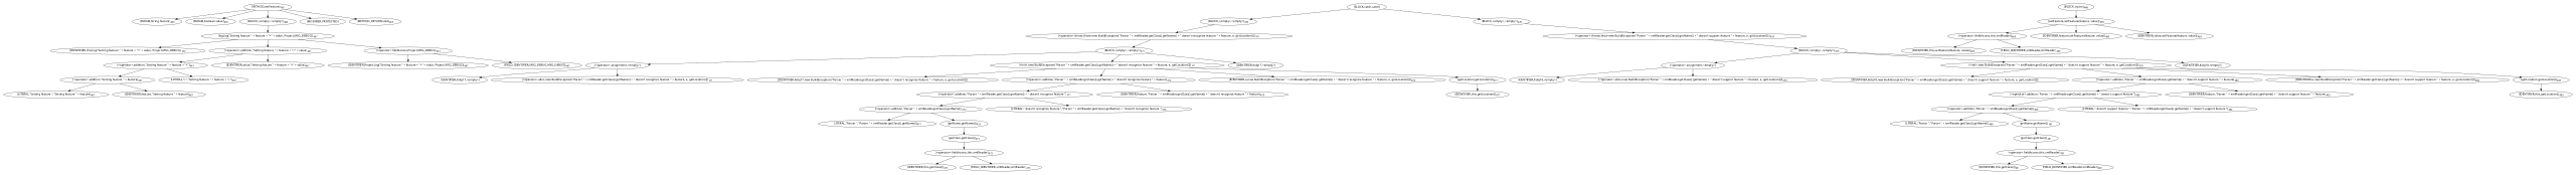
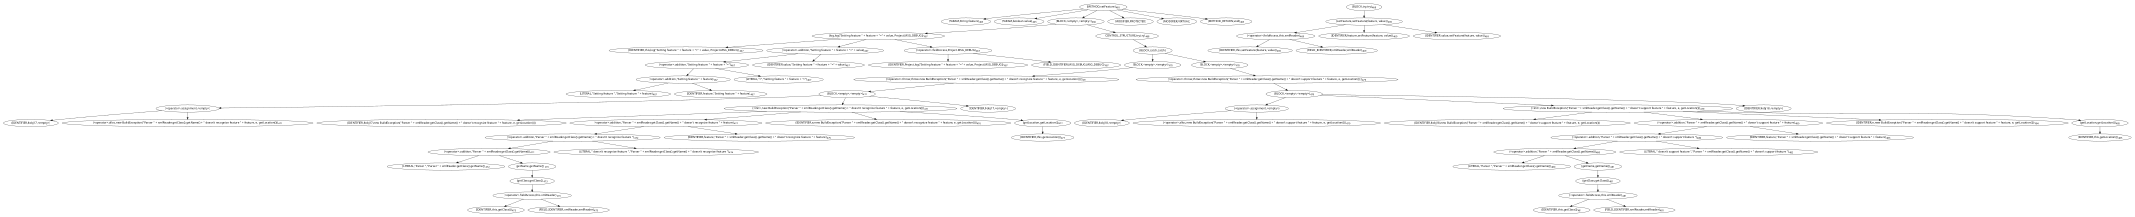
  digraph {
    fontname="Noto Sans"
    node [fontname="Noto Sans"]
    edge [fontname="Noto Sans"]
    n1 [label=<(METHOD,setFeature)<SUB>465</SUB>>]
    n2 [label=<(PARAM,String feature)<SUB>465</SUB>>]
    n3 [label=<(PARAM,boolean value)<SUB>465</SUB>>]
    n4 [label=<(BLOCK,&lt;empty&gt;,&lt;empty&gt;)<SUB>466</SUB>>]
    n5 [label=<(MODIFIER,PROTECTED)>]
+   n6 [label=<(MODIFIER,VIRTUAL)>]
    n7 [label=<(METHOD_RETURN,void)<SUB>465</SUB>>]
    n8 [label=<(log,log(&quot;Setting feature &quot; + feature + &quot;=&quot; + value, Project.MSG_DEBUG))<SUB>467</SUB>>]
+   n9 [label=<(CONTROL_STRUCTURE,try,try)<SUB>468</SUB>>]
    n10 [label=<(IDENTIFIER,this,log(&quot;Setting feature &quot; + feature + &quot;=&quot; + value, Project.MSG_DEBUG))<SUB>467</SUB>>]
    n11 [label=<(&lt;operator&gt;.addition,&quot;Setting feature &quot; + feature + &quot;=&quot; + value)<SUB>467</SUB>>]
    n12 [label=<(&lt;operator&gt;.fieldAccess,Project.MSG_DEBUG)<SUB>467</SUB>>]
    n13 [label=<(BLOCK,catch,catch)>]
    n14 [label=<(&lt;operator&gt;.addition,&quot;Setting feature &quot; + feature + &quot;=&quot;)<SUB>467</SUB>>]
    n15 [label=<(IDENTIFIER,value,&quot;Setting feature &quot; + feature + &quot;=&quot; + value)<SUB>467</SUB>>]
    n16 [label=<(IDENTIFIER,Project,log(&quot;Setting feature &quot; + feature + &quot;=&quot; + value, Project.MSG_DEBUG))<SUB>467</SUB>>]
    n17 [label=<(FIELD_IDENTIFIER,MSG_DEBUG,MSG_DEBUG)<SUB>467</SUB>>]
    n18 [label=<(&lt;operator&gt;.addition,&quot;Setting feature &quot; + feature)<SUB>467</SUB>>]
    n19 [label=<(LITERAL,&quot;=&quot;,&quot;Setting feature &quot; + feature + &quot;=&quot;)<SUB>467</SUB>>]
    n20 [label=<(LITERAL,&quot;Setting feature &quot;,&quot;Setting feature &quot; + feature)<SUB>467</SUB>>]
    n21 [label=<(IDENTIFIER,feature,&quot;Setting feature &quot; + feature)<SUB>467</SUB>>]
    n22 [label=<(BLOCK,try,try)<SUB>468</SUB>>]
    n23 [label=<(setFeature,setFeature(feature, value))<SUB>469</SUB>>]
    n24 [label=<(BLOCK,&lt;empty&gt;,&lt;empty&gt;)<SUB>470</SUB>>]
    n25 [label=<(BLOCK,&lt;empty&gt;,&lt;empty&gt;)<SUB>478</SUB>>]
    n26 [label=<(&lt;operator&gt;.fieldAccess,this.xmlReader)<SUB>469</SUB>>]
    n27 [label=<(IDENTIFIER,feature,setFeature(feature, value))<SUB>469</SUB>>]
    n28 [label=<(IDENTIFIER,value,setFeature(feature, value))<SUB>469</SUB>>]
    n29 [label=<(IDENTIFIER,this,setFeature(feature, value))<SUB>469</SUB>>]
    n30 [label=<(FIELD_IDENTIFIER,xmlReader,xmlReader)<SUB>469</SUB>>]
    n31 [label=<(&lt;operator&gt;.throw,throw new BuildException(&quot;Parser &quot; + xmlReader.getClass().getName() + &quot; doesn't recognize feature &quot; + feature, e, getLocation());)<SUB>471</SUB>>]
    n32 [label=<(&lt;operator&gt;.throw,throw new BuildException(&quot;Parser &quot; + xmlReader.getClass().getName() + &quot; doesn't support feature &quot; + feature, e, getLocation());)<SUB>479</SUB>>]
    n33 [label=<(BLOCK,&lt;empty&gt;,&lt;empty&gt;)<SUB>471</SUB>>]
    n34 [label=<(&lt;operator&gt;.assignment,&lt;empty&gt;)>]
    n35 [label=<(&lt;init&gt;,new BuildException(&quot;Parser &quot; + xmlReader.getClass().getName() + &quot; doesn't recognize feature &quot; + feature, e, getLocation()))<SUB>471</SUB>>]
    n36 [label=<(IDENTIFIER,$obj17,&lt;empty&gt;)>]
    n37 [label=<(IDENTIFIER,$obj17,&lt;empty&gt;)>]
    n38 [label=<(&lt;operator&gt;.alloc,new BuildException(&quot;Parser &quot; + xmlReader.getClass().getName() + &quot; doesn't recognize feature &quot; + feature, e, getLocation()))<SUB>471</SUB>>]
    n39 [label=<(IDENTIFIER,$obj17,new BuildException(&quot;Parser &quot; + xmlReader.getClass().getName() + &quot; doesn't recognize feature &quot; + feature, e, getLocation()))>]
    n40 [label=<(&lt;operator&gt;.addition,&quot;Parser &quot; + xmlReader.getClass().getName() + &quot; doesn't recognize feature &quot; + feature)<SUB>472</SUB>>]
    n41 [label=<(IDENTIFIER,e,new BuildException(&quot;Parser &quot; + xmlReader.getClass().getName() + &quot; doesn't recognize feature &quot; + feature, e, getLocation()))<SUB>476</SUB>>]
    n42 [label=<(getLocation,getLocation())<SUB>477</SUB>>]
    n43 [label=<(&lt;operator&gt;.addition,&quot;Parser &quot; + xmlReader.getClass().getName() + &quot; doesn't recognize feature &quot;)<SUB>472</SUB>>]
    n44 [label=<(IDENTIFIER,feature,&quot;Parser &quot; + xmlReader.getClass().getName() + &quot; doesn't recognize feature &quot; + feature)<SUB>475</SUB>>]
    n45 [label=<(IDENTIFIER,this,getLocation())<SUB>477</SUB>>]
    n46 [label=<(&lt;operator&gt;.addition,&quot;Parser &quot; + xmlReader.getClass().getName())<SUB>472</SUB>>]
    n47 [label=<(LITERAL,&quot; doesn't recognize feature &quot;,&quot;Parser &quot; + xmlReader.getClass().getName() + &quot; doesn't recognize feature &quot;)<SUB>474</SUB>>]
    n48 [label=<(LITERAL,&quot;Parser &quot;,&quot;Parser &quot; + xmlReader.getClass().getName())<SUB>472</SUB>>]
    n49 [label=<(getName,getName())<SUB>473</SUB>>]
    n50 [label=<(getClass,getClass())<SUB>473</SUB>>]
    n51 [label=<(&lt;operator&gt;.fieldAccess,this.xmlReader)<SUB>473</SUB>>]
    n52 [label=<(IDENTIFIER,this,getClass())<SUB>473</SUB>>]
    n53 [label=<(FIELD_IDENTIFIER,xmlReader,xmlReader)<SUB>473</SUB>>]
    n54 [label=<(BLOCK,&lt;empty&gt;,&lt;empty&gt;)<SUB>479</SUB>>]
    n55 [label=<(&lt;operator&gt;.assignment,&lt;empty&gt;)>]
    n56 [label=<(&lt;init&gt;,new BuildException(&quot;Parser &quot; + xmlReader.getClass().getName() + &quot; doesn't support feature &quot; + feature, e, getLocation()))<SUB>479</SUB>>]
    n57 [label=<(IDENTIFIER,$obj18,&lt;empty&gt;)>]
    n58 [label=<(IDENTIFIER,$obj18,&lt;empty&gt;)>]
    n59 [label=<(&lt;operator&gt;.alloc,new BuildException(&quot;Parser &quot; + xmlReader.getClass().getName() + &quot; doesn't support feature &quot; + feature, e, getLocation()))<SUB>479</SUB>>]
    n60 [label=<(IDENTIFIER,$obj18,new BuildException(&quot;Parser &quot; + xmlReader.getClass().getName() + &quot; doesn't support feature &quot; + feature, e, getLocation()))>]
    n61 [label=<(&lt;operator&gt;.addition,&quot;Parser &quot; + xmlReader.getClass().getName() + &quot; doesn't support feature &quot; + feature)<SUB>480</SUB>>]
    n62 [label=<(IDENTIFIER,e,new BuildException(&quot;Parser &quot; + xmlReader.getClass().getName() + &quot; doesn't support feature &quot; + feature, e, getLocation()))<SUB>484</SUB>>]
    n63 [label=<(getLocation,getLocation())<SUB>485</SUB>>]
    n64 [label=<(&lt;operator&gt;.addition,&quot;Parser &quot; + xmlReader.getClass().getName() + &quot; doesn't support feature &quot;)<SUB>480</SUB>>]
    n65 [label=<(IDENTIFIER,feature,&quot;Parser &quot; + xmlReader.getClass().getName() + &quot; doesn't support feature &quot; + feature)<SUB>483</SUB>>]
    n66 [label=<(IDENTIFIER,this,getLocation())<SUB>485</SUB>>]
    n67 [label=<(&lt;operator&gt;.addition,&quot;Parser &quot; + xmlReader.getClass().getName())<SUB>480</SUB>>]
    n68 [label=<(LITERAL,&quot; doesn't support feature &quot;,&quot;Parser &quot; + xmlReader.getClass().getName() + &quot; doesn't support feature &quot;)<SUB>482</SUB>>]
    n69 [label=<(LITERAL,&quot;Parser &quot;,&quot;Parser &quot; + xmlReader.getClass().getName())<SUB>480</SUB>>]
    n70 [label=<(getName,getName())<SUB>481</SUB>>]
    n71 [label=<(getClass,getClass())<SUB>481</SUB>>]
    n72 [label=<(&lt;operator&gt;.fieldAccess,this.xmlReader)<SUB>481</SUB>>]
    n73 [label=<(IDENTIFIER,this,getClass())<SUB>481</SUB>>]
    n74 [label=<(FIELD_IDENTIFIER,xmlReader,xmlReader)<SUB>481</SUB>>]
    n1 -> n2
    n1 -> n3
    n1 -> n4
    n1 -> n5
+   n1 -> n6
    n1 -> n7
    n4 -> n8
+   n4 -> n9
    n8 -> n10
    n8 -> n11
    n8 -> n12
+   n9 -> n13
    n11 -> n14
    n11 -> n15
    n12 -> n16
    n12 -> n17
    n13 -> n24
    n13 -> n25
    n14 -> n18
    n14 -> n19
    n18 -> n20
    n18 -> n21
    n22 -> n23
    n23 -> n26
    n23 -> n27
    n23 -> n28
    n24 -> n31
    n25 -> n32
    n26 -> n29
    n26 -> n30
    n31 -> n33
    n32 -> n54
    n33 -> n34
    n33 -> n35
    n33 -> n36
    n34 -> n37
    n34 -> n38
    n35 -> n39
    n35 -> n40
    n35 -> n41
    n35 -> n42
    n40 -> n43
    n40 -> n44
    n42 -> n45
    n43 -> n46
    n43 -> n47
    n46 -> n48
    n46 -> n49
    n49 -> n50
    n50 -> n51
    n51 -> n52
    n51 -> n53
    n54 -> n55
    n54 -> n56
    n54 -> n57
    n55 -> n58
    n55 -> n59
    n56 -> n60
    n56 -> n61
    n56 -> n62
    n56 -> n63
    n61 -> n64
    n61 -> n65
    n63 -> n66
    n64 -> n67
    n64 -> n68
    n67 -> n69
    n67 -> n70
    n70 -> n71
    n71 -> n72
    n72 -> n73
    n72 -> n74
  }
